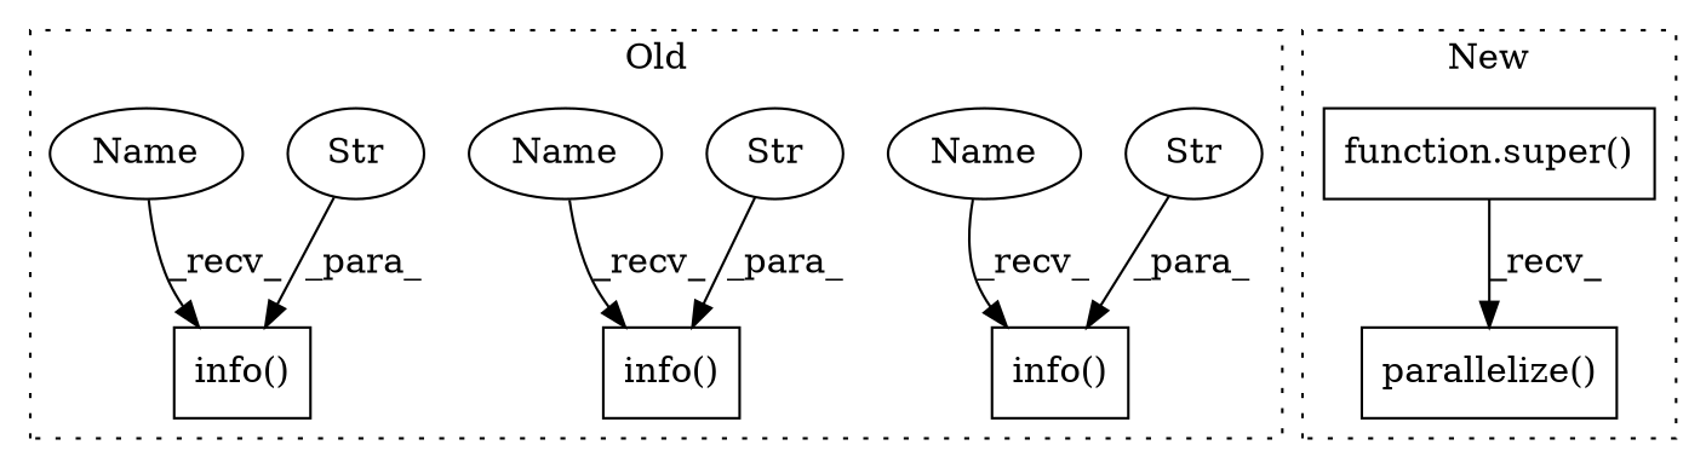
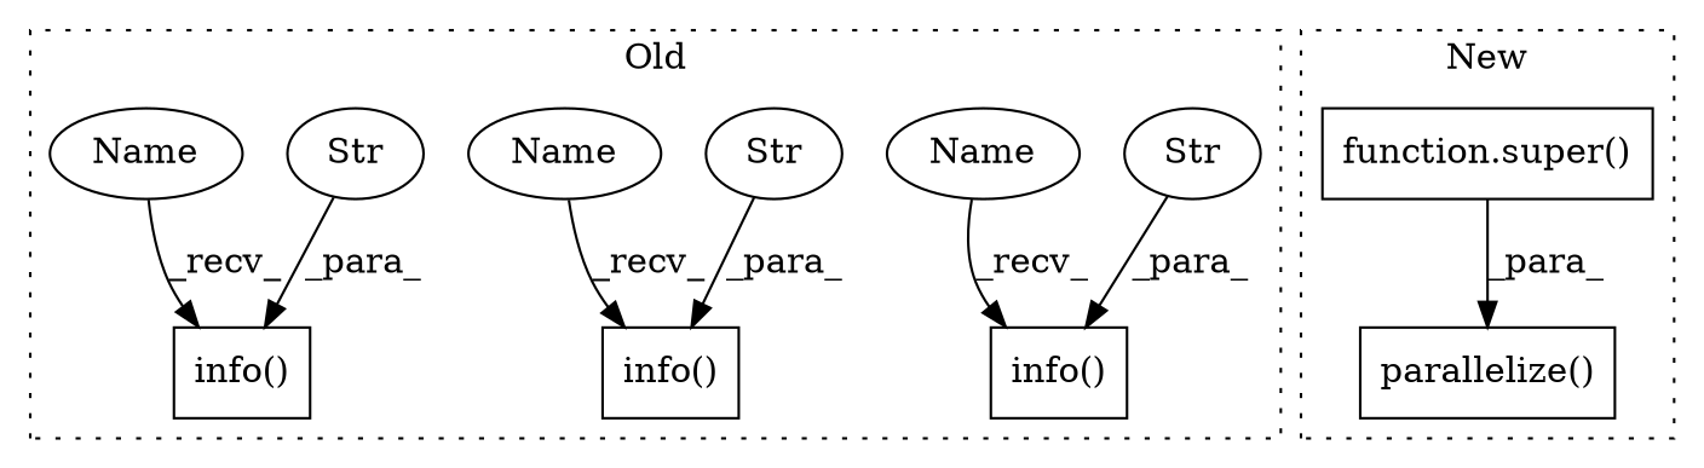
  digraph {
    node [a=75 l="12,1" s=9863 shape=ellipse]
    n1 [label="info()" s="13107,13141" shape=box]
    n2 [a=66 l=22 label=Str s=13119]
    n3 [label="info()" s="14002,14041" shape=box]
    n4 [a=66 l=27 label=Str s=14014]
    n5 [label="info()" s="13024,13097" shape=box]
    n6 [a=66 l=61 label=Str s=13036]
    n7 [a=87 l=6 label=Name s=13024]
    n8 [a=87 l=6 label=Name s=14002]
    n9 [a=87 l=6 label=Name s=13107]
    n10 [l=7 label="function.super()" shape=box]
    n11 [l=21 label="parallelize()" shape=box]
    subgraph cluster_1 {
      label=Old
      style=dotted
      n1
      n2
      n3
      n4
      n5
      n6
      n7
      n8
      n9
    }
    subgraph cluster_2 {
      label=New
      style=dotted
      n10
      n11
    }
    n2 -> n1 [label=_para_]
    n4 -> n3 [label=_para_]
    n6 -> n5 [label=_para_]
    n7 -> n5 [label=_recv_]
    n8 -> n3 [label=_recv_]
    n9 -> n1 [label=_recv_]
-   n10 -> n11 [label=_recv_]
+   n10 -> n11 [label=_para_]
  }
